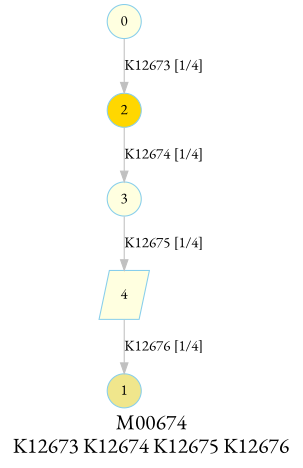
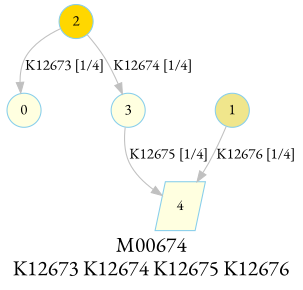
  digraph {
    fontname="EB Garamond"
    fontsize=20
    label="M00674\nK12673 K12674 K12675 K12676"
    node [color=skyblue fillcolor=lightyellow fontname="EB Garamond" shape=ellipse style=filled]
    edge [color=grey fontname="EB Garamond"]
    0 [height=.3 width=.3]
    1 [fillcolor=khaki height=.3 width=.3]
    2 [fillcolor=gold height=.3 width=.3]
    3 [height=.3 width=.3]
    4 [height=.3 shape=parallelogram width=.3]
    subgraph sub_1 {
      0
      1
      2
      3
      4
    }
-   0 -> 2 [label="K12673 [1/4]"]
+   2 -> 0 [label="K12673 [1/4]"]
    2 -> 3 [label="K12674 [1/4]"]
    3 -> 4 [label="K12675 [1/4]"]
-   4 -> 1 [label="K12676 [1/4]"]
+   1 -> 4 [label="K12676 [1/4]"]
  }
